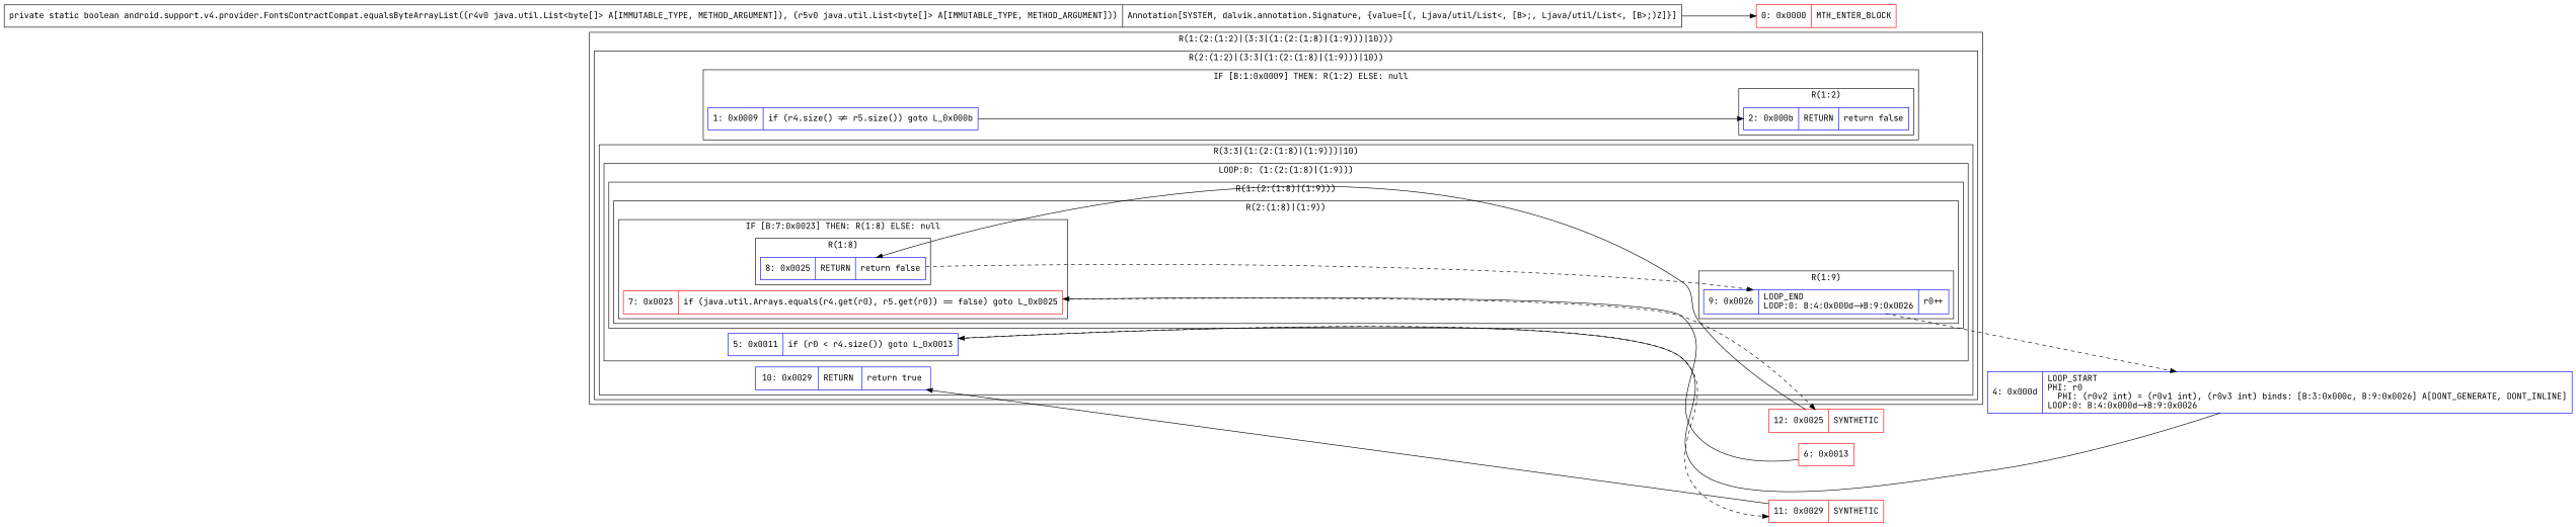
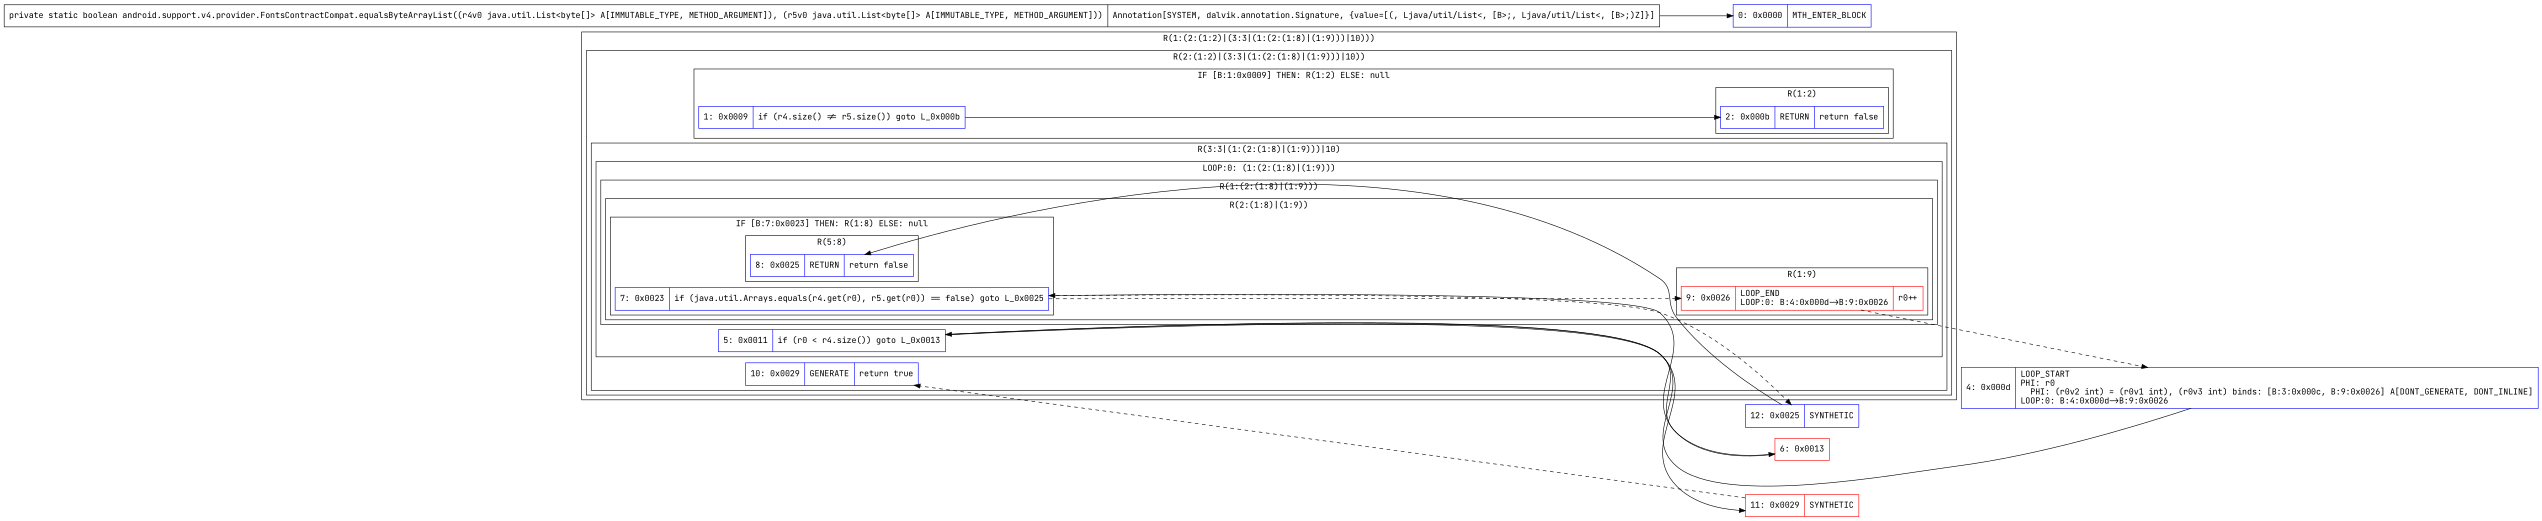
  digraph {
    fontname="JetBrains Mono"
    rankdir=LR
    node [color=blue fontname="JetBrains Mono" shape=record]
    edge [fontname="JetBrains Mono"]
    n1 [label="{2\:\ 0x000b|RETURN\l|return false\l}"]
    n2 [label="{1\:\ 0x0009|if (r4.size() != r5.size()) goto L_0x000b\l}"]
    n3 [label="{8\:\ 0x0025|RETURN\l|return false\l}"]
-   n4 [color=red label="{7\:\ 0x0023|if (java.util.Arrays.equals(r4.get(r0), r5.get(r0)) == false) goto L_0x0025\l}"]
-   n5 [label="{9\:\ 0x0026|LOOP_END\lLOOP:0: B:4:0x000d\-\>B:9:0x0026\l|r0++\l}"]
+   n4 [label="{7\:\ 0x0023|if (java.util.Arrays.equals(r4.get(r0), r5.get(r0)) == false) goto L_0x0025\l}"]
+   n5 [color=red label="{9\:\ 0x0026|LOOP_END\lLOOP:0: B:4:0x000d\-\>B:9:0x0026\l|r0++\l}"]
    n6 [label="{5\:\ 0x0011|if (r0 \< r4.size()) goto L_0x0013\l}"]
-   n7 [label="{10\:\ 0x0029|RETURN\l|return true\l}"]
-   n8 [color=red label="{12\:\ 0x0025|SYNTHETIC\l}"]
+   n7 [label="{10\:\ 0x0029|GENERATE\l|return true\l}"]
+   n8 [label="{12\:\ 0x0025|SYNTHETIC\l}"]
    n9 [label="{4\:\ 0x000d|LOOP_START\lPHI: r0 \l  PHI: (r0v2 int) = (r0v1 int), (r0v3 int) binds: [B:3:0x000c, B:9:0x0026] A[DONT_GENERATE, DONT_INLINE]\lLOOP:0: B:4:0x000d\-\>B:9:0x0026\l}"]
    n10 [color=red label="{6\:\ 0x0013}"]
    n11 [color=red label="{11\:\ 0x0029|SYNTHETIC\l}"]
-   n12 [color=red label="{0\:\ 0x0000|MTH_ENTER_BLOCK\l}"]
+   n12 [label="{0\:\ 0x0000|MTH_ENTER_BLOCK\l}"]
    n13 [label="{private static boolean android.support.v4.provider.FontsContractCompat.equalsByteArrayList((r4v0 java.util.List\<byte[]\> A[IMMUTABLE_TYPE, METHOD_ARGUMENT]), (r5v0 java.util.List\<byte[]\> A[IMMUTABLE_TYPE, METHOD_ARGUMENT]))  | Annotation[SYSTEM, dalvik.annotation.Signature, \{value=[(, Ljava\/util\/List\<, [B\>;, Ljava\/util\/List\<, [B\>;)Z]\}]\l}" color=""]
    subgraph cluster_1 {
      label="R(1:(2:(1:2)|(3:3|(1:(2:(1:8)|(1:9)))|10)))"
      subgraph cluster_2 {
        label="R(2:(1:2)|(3:3|(1:(2:(1:8)|(1:9)))|10))"
        subgraph cluster_3 {
          label="IF [B:1:0x0009] THEN: R(1:2) ELSE: null"
          n2
          subgraph cluster_4 {
            label="R(1:2)"
            n1
          }
        }
        subgraph cluster_5 {
          label="R(3:3|(1:(2:(1:8)|(1:9)))|10)"
          n7
          subgraph cluster_6 {
            label="LOOP:0: (1:(2:(1:8)|(1:9)))"
            n6
            subgraph cluster_7 {
              label="R(1:(2:(1:8)|(1:9)))"
              subgraph cluster_8 {
                label="R(2:(1:8)|(1:9))"
                subgraph cluster_9 {
                  label="IF [B:7:0x0023] THEN: R(1:8) ELSE: null"
                  n4
                  subgraph cluster_10 {
-                   label="R(1:8)"
+                   label="R(5:8)"
                    n3
                  }
                }
                subgraph cluster_11 {
                  label="R(1:9)"
                  n5
                }
              }
            }
          }
        }
      }
    }
    n2 -> n1
-   n3 -> n5 [style=dashed]
+   n4 -> n5 [style=dashed]
    n4 -> n8 [style=dashed]
    n5 -> n9 [style=dashed]
-   n6 -> n11 [style=dashed]
+   n6 -> n10
+   n6 -> n11 [style=solid]
    n8 -> n3
    n9 -> n6
    n10 -> n4
-   n11 -> n7
+   n11 -> n7 [style=dashed]
    n13 -> n12
  }
